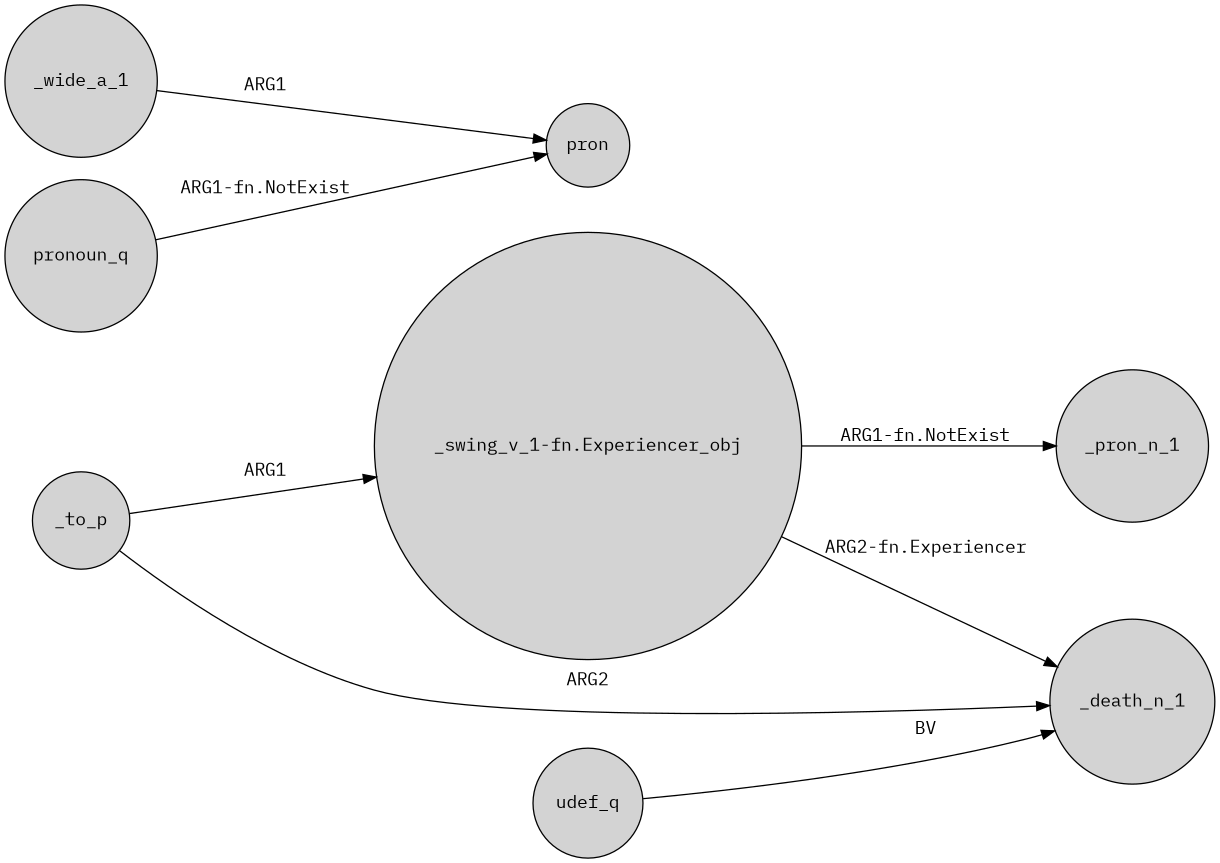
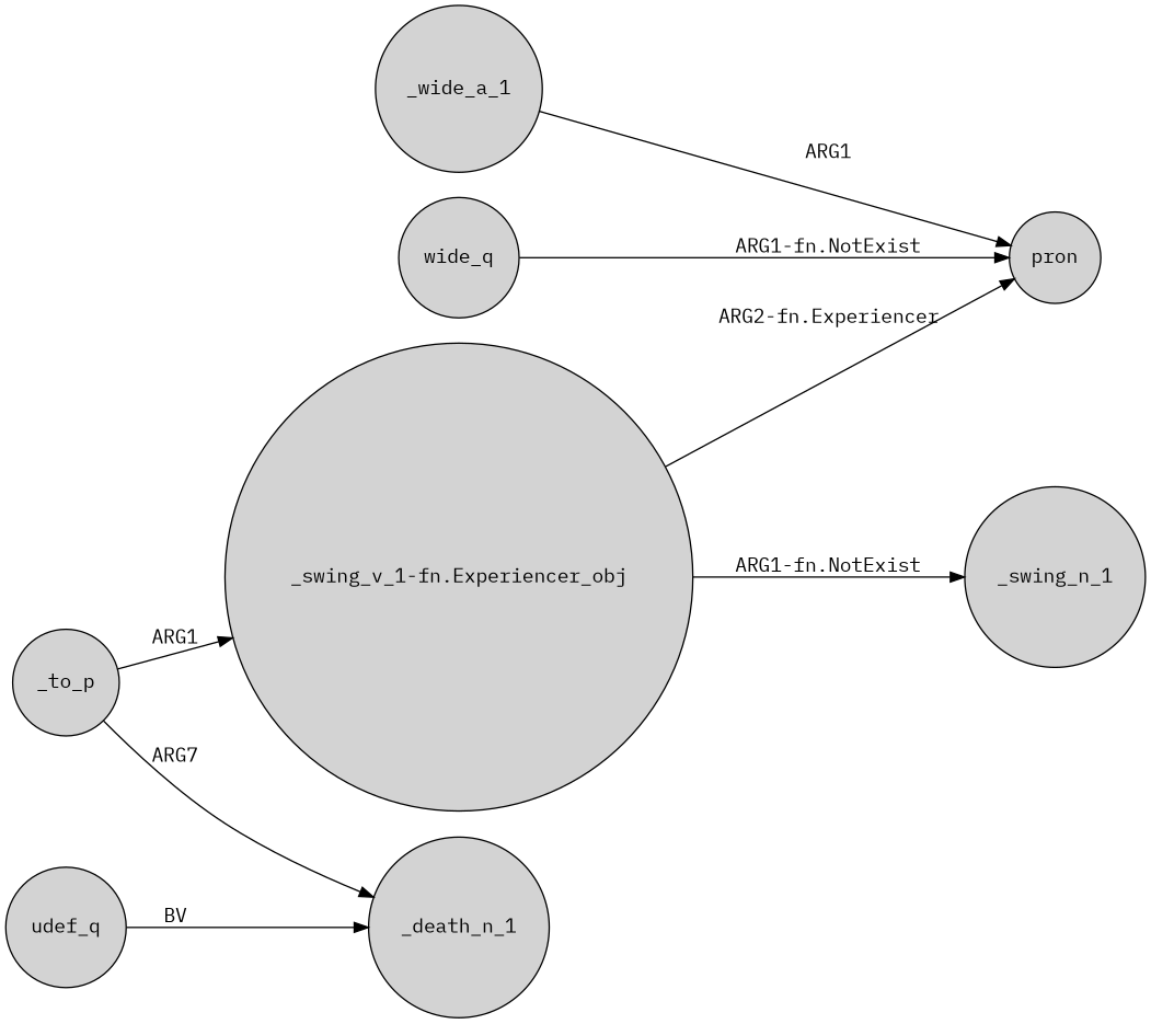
  digraph {
    fontname="IBM Plex Mono"
    rankdir=LR
    node [fontname="IBM Plex Mono" shape=circle style=filled]
    edge [fontname="IBM Plex Mono"]
    n1 [label="_swing_v_1-fn.Experiencer_obj"]
    _to_p
    _death_n_1
    pron
-   _swing_n_1 [label=_pron_n_1]
+   _swing_n_1
    udef_q
    _wide_a_1
-   pronoun_q
-   n1 -> _death_n_1 [label="ARG2-fn.Experiencer"]
+   pronoun_q [label=wide_q]
+   n1 -> pron [label="ARG2-fn.Experiencer"]
    n1 -> _swing_n_1 [label="ARG1-fn.NotExist"]
    _to_p -> n1 [label=ARG1]
-   _to_p -> _death_n_1 [label=ARG2]
+   _to_p -> _death_n_1 [label=ARG7]
    udef_q -> _death_n_1 [label=BV]
    _wide_a_1 -> pron [label=ARG1]
    pronoun_q -> pron [label="ARG1-fn.NotExist"]
  }
